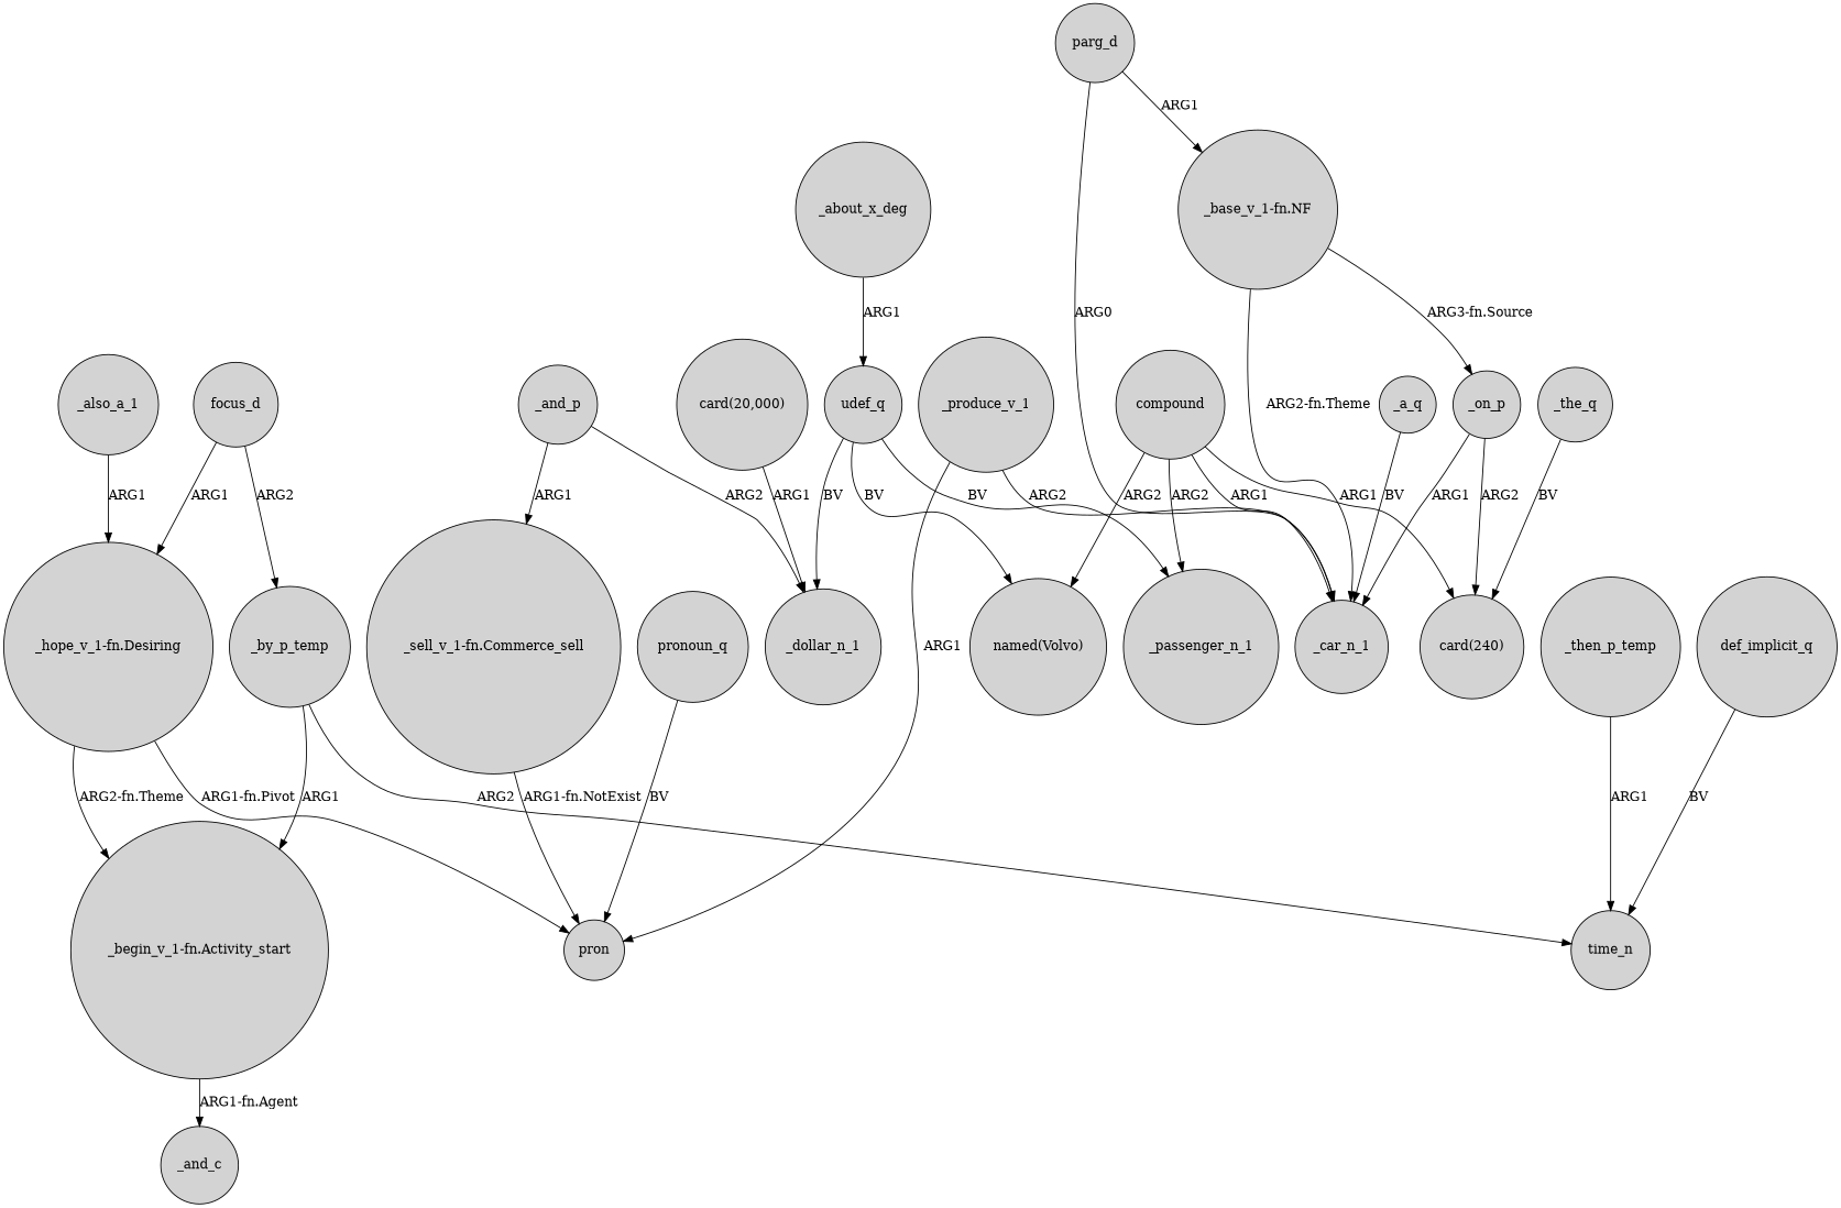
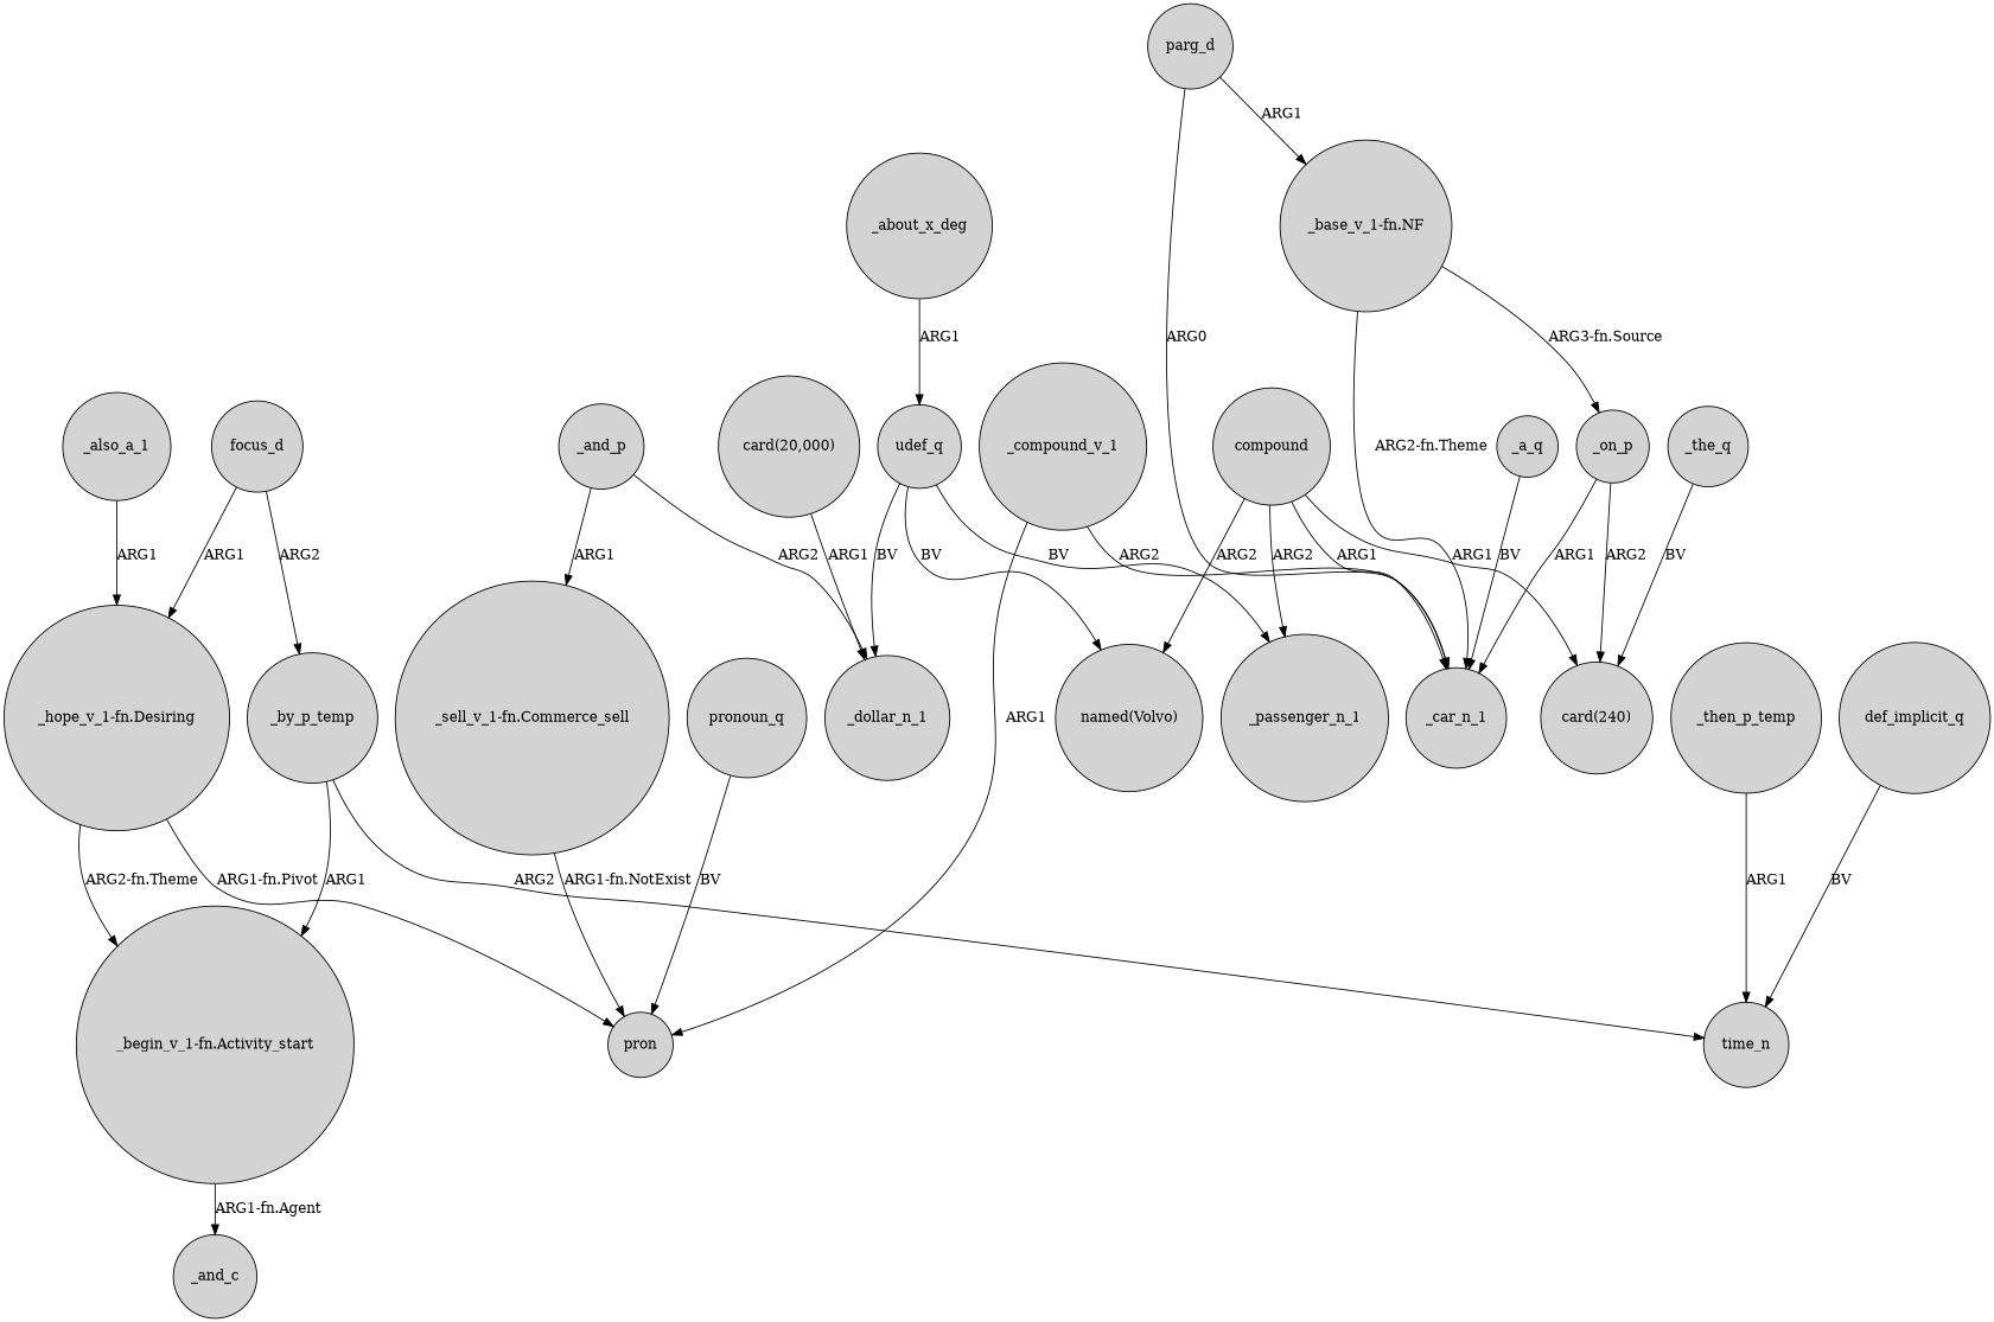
  digraph {
    node [shape=circle style=filled]
    "_hope_v_1-fn.Desiring"
    pron
    "_begin_v_1-fn.Activity_start"
    _and_c
    compound
    _passenger_n_1
    "named(Volvo)"
    _car_n_1
    "card(240)"
    udef_q
    _dollar_n_1
    "_sell_v_1-fn.Commerce_sell"
-   _produce_v_1
+   _produce_v_1 [label=_compound_v_1]
    _the_q
    n15 [label=_and_p]
    "_base_v_1-fn.NF"
    _on_p
    _also_a_1
    focus_d
    _by_p_temp
    time_n
    _about_x_deg
    _then_p_temp
    pronoun_q
    _a_q
    "card(20,000)"
    parg_d
    def_implicit_q
    "_hope_v_1-fn.Desiring" -> pron [label="ARG1-fn.Pivot"]
    "_hope_v_1-fn.Desiring" -> "_begin_v_1-fn.Activity_start" [label="ARG2-fn.Theme"]
    "_begin_v_1-fn.Activity_start" -> _and_c [label="ARG1-fn.Agent"]
    compound -> _passenger_n_1 [label=ARG2]
    compound -> "named(Volvo)" [label=ARG2]
    compound -> _car_n_1 [label=ARG1]
    compound -> "card(240)" [label=ARG1]
    udef_q -> _passenger_n_1 [label=BV]
    udef_q -> "named(Volvo)" [label=BV]
    udef_q -> _dollar_n_1 [label=BV]
    "_sell_v_1-fn.Commerce_sell" -> pron [label="ARG1-fn.NotExist"]
    _produce_v_1 -> pron [label=ARG1]
    _produce_v_1 -> _car_n_1 [label=ARG2]
    _the_q -> "card(240)" [label=BV]
    n15 -> _dollar_n_1 [label=ARG2]
    n15 -> "_sell_v_1-fn.Commerce_sell" [label=ARG1]
    "_base_v_1-fn.NF" -> _car_n_1 [label="ARG2-fn.Theme"]
    "_base_v_1-fn.NF" -> _on_p [label="ARG3-fn.Source"]
    _on_p -> _car_n_1 [label=ARG1]
    _on_p -> "card(240)" [label=ARG2]
    _also_a_1 -> "_hope_v_1-fn.Desiring" [label=ARG1]
    focus_d -> "_hope_v_1-fn.Desiring" [label=ARG1]
    focus_d -> _by_p_temp [label=ARG2]
    _by_p_temp -> "_begin_v_1-fn.Activity_start" [label=ARG1]
    _by_p_temp -> time_n [label=ARG2]
    _about_x_deg -> udef_q [label=ARG1]
    _then_p_temp -> time_n [label=ARG1]
    pronoun_q -> pron [label=BV]
    _a_q -> _car_n_1 [label=BV]
    "card(20,000)" -> _dollar_n_1 [label=ARG1]
    parg_d -> _car_n_1 [label=ARG0]
    parg_d -> "_base_v_1-fn.NF" [label=ARG1]
    def_implicit_q -> time_n [label=BV]
  }
